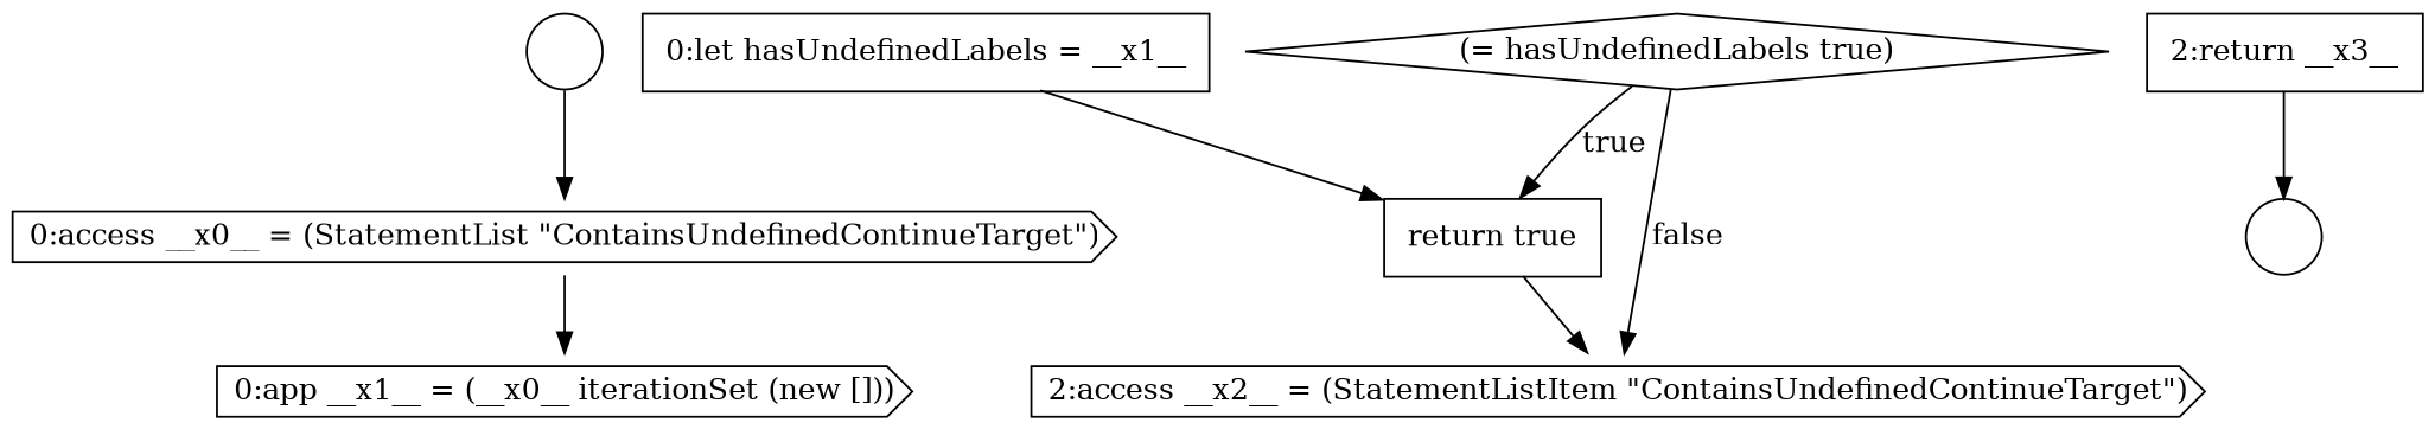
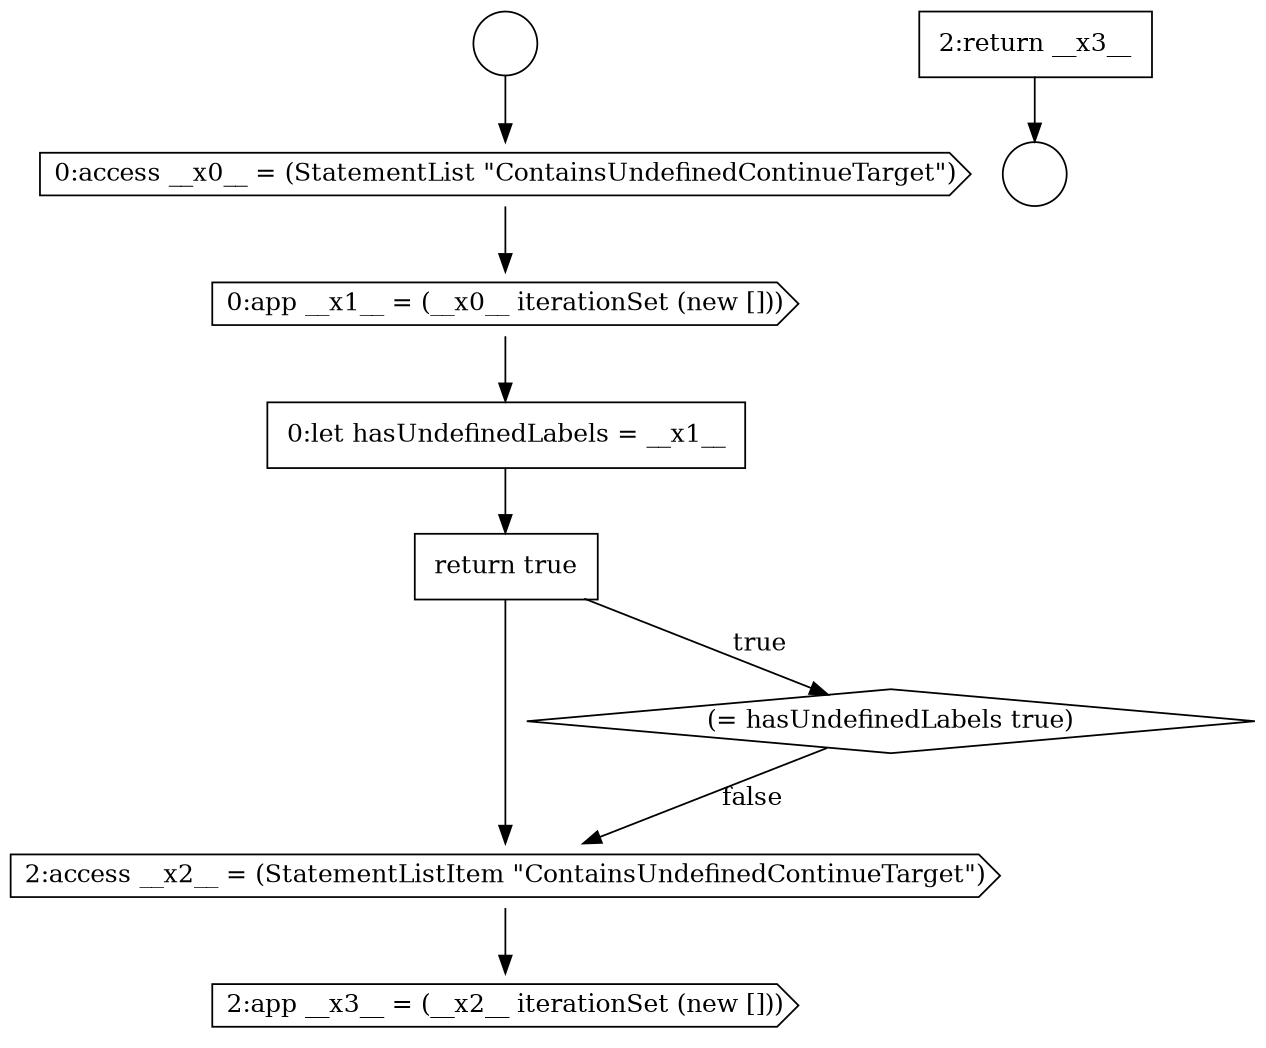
  digraph {
    node [color=black fillcolor=white shape=cds style=filled]
    edge [color=black]
    n1 [label=<<font color="black">0:access __x0__ = (StatementList &quot;ContainsUndefinedContinueTarget&quot;)</font>>]
    n2 [label=<<font color="black">0:app __x1__ = (__x0__ iterationSet (new []))</font>>]
    n3 [label=<<font color="black">     <table border="0" cellborder="1" cellspacing="0" cellpadding="10">       <tr><td align="left">0:let hasUndefinedLabels = __x1__</td></tr>     </table>   </font>> margin=0 shape=none]
    n4 [label=<<font color="black">     <table border="0" cellborder="1" cellspacing="0" cellpadding="10">       <tr><td align="left">return true</td></tr>     </table>   </font>> margin=0 shape=none]
    n5 [label=<<font color="black">2:access __x2__ = (StatementListItem &quot;ContainsUndefinedContinueTarget&quot;)</font>>]
+   n6 [label=<<font color="black">2:app __x3__ = (__x2__ iterationSet (new []))</font>>]
    n7 [label=" " shape=circle]
    n8 [label=<<font color="black">     <table border="0" cellborder="1" cellspacing="0" cellpadding="10">       <tr><td align="left">2:return __x3__</td></tr>     </table>   </font>> margin=0 shape=none]
    n9 [label=" " shape=circle]
    n10 [label=<<font color="black">(= hasUndefinedLabels true)</font>> shape=diamond]
    n1 -> n2
+   n2 -> n3
    n3 -> n4
    n4 -> n5
+   n5 -> n6
    n7 -> n1
    n8 -> n9
-   n10 -> n4 [label=<<font color="black">true</font>>]
+   n4 -> n10 [label=<<font color="black">true</font>>]
    n10 -> n5 [label=<<font color="black">false</font>>]
  }
